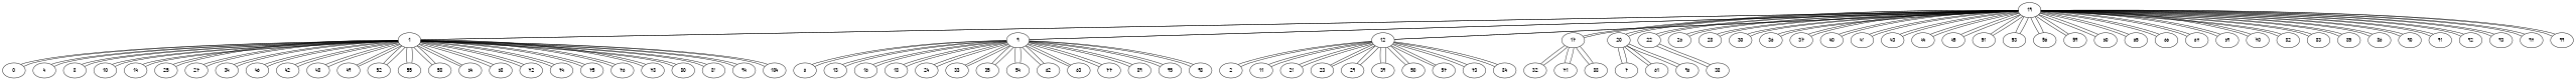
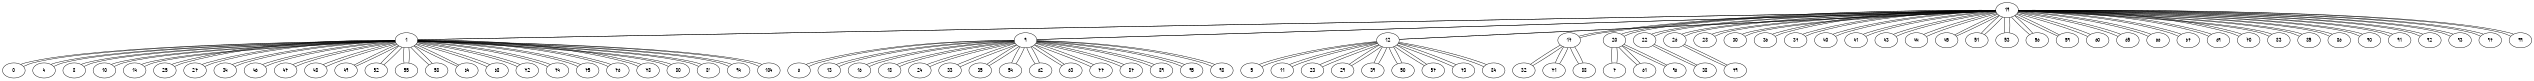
  graph {
    fontname="Patrick Hand"
    node [fontname="Patrick Hand"]
    edge [fontname="Patrick Hand"]
    19
    1
    9
    12
    17
    20
    22
    26
    28
    30
    36
    37
    40
    41
    43
    44
    45
    51
    53
    56
    59
    60
    65
    66
    67
    69
    70
-   82
    83
    85
    86
    90
    91
    92
    93
    97
    99
    n38 [label=0]
    4
    8
    10
    14
    25
    27
    34
    46
-   47 [label=42]
+   47
    48
    49
    52
    55
    58
    64
    68
    72
    74
    75
    76
    78
    80
    81
    94
    n63 [label=104]
    6
    13
    16
    18
    24
    33
    35
    54
    62
    63
    77
+   87
    89
    95
    98
-   5 [label=2]
+   5
    11
-   21
    23
    29
    39
    50
    57
    73
    84
    32
    71
    88
    7
    61
    96
    38
+   79
    19 -- 1
    19 -- 9
    19 -- 12
    19 -- 17
    19 -- 20
    19 -- 22
    19 -- 26
    19 -- 28
    19 -- 30
    19 -- 36
    19 -- 37
    19 -- 40
    19 -- 41
    19 -- 43
    19 -- 44
    19 -- 45
    19 -- 51
    19 -- 53
    19 -- 56
    19 -- 59
    19 -- 60
    19 -- 65
    19 -- 66
    19 -- 67
    19 -- 69
    19 -- 70
-   19 -- 82
    19 -- 83
    19 -- 85
    19 -- 86
    19 -- 90
    19 -- 91
    19 -- 92
    19 -- 93
    19 -- 97
    19 -- 99
    1 -- 19
    1 -- n38
    1 -- 4
    1 -- 8
    1 -- 10
    1 -- 14
    1 -- 25
    1 -- 27
    1 -- 34
    1 -- 46
    1 -- 47
    1 -- 48
    1 -- 49
    1 -- 52
    1 -- 55
    1 -- 58
    1 -- 64
    1 -- 68
    1 -- 72
    1 -- 74
    1 -- 75
    1 -- 76
    1 -- 78
    1 -- 80
    1 -- 81
    1 -- 94
    1 -- n63
    9 -- 19
    9 -- 6
    9 -- 13
    9 -- 16
    9 -- 18
    9 -- 24
    9 -- 33
    9 -- 35
    9 -- 54
    9 -- 62
    9 -- 63
    9 -- 77
+   9 -- 87
    9 -- 89
    9 -- 95
    9 -- 98
    12 -- 19
    12 -- 5
    12 -- 11
-   12 -- 21
    12 -- 23
    12 -- 29
    12 -- 39
    12 -- 50
    12 -- 57
    12 -- 73
    12 -- 84
    17 -- 19
    17 -- 32
    17 -- 71
    17 -- 88
    20 -- 19
    20 -- 7
    20 -- 61
    20 -- 96
    22 -- 19
    22 -- 38
    26 -- 19
+   26 -- 79
    28 -- 19
    30 -- 19
    36 -- 19
    37 -- 19
    40 -- 19
    41 -- 19
    43 -- 19
    44 -- 19
    45 -- 19
    51 -- 19
    53 -- 19
    56 -- 19
    59 -- 19
    60 -- 19
    65 -- 19
    66 -- 19
    67 -- 19
    69 -- 19
    70 -- 19
-   82 -- 19
    83 -- 19
    85 -- 19
    86 -- 19
    90 -- 19
    91 -- 19
    92 -- 19
    93 -- 19
    97 -- 19
    99 -- 19
    n38 -- 1
    4 -- 1
    8 -- 1
    10 -- 1
    14 -- 1
    25 -- 1
    27 -- 1
    34 -- 1
    46 -- 1
    47 -- 1
    48 -- 1
    49 -- 1
    52 -- 1
    55 -- 1
    58 -- 1
    64 -- 1
    68 -- 1
    72 -- 1
    74 -- 1
    75 -- 1
    76 -- 1
    78 -- 1
    80 -- 1
    81 -- 1
    94 -- 1
    n63 -- 1
    6 -- 9
    13 -- 9
    16 -- 9
    18 -- 9
    24 -- 9
    33 -- 9
    35 -- 9
    54 -- 9
    62 -- 9
    63 -- 9
    77 -- 9
+   87 -- 9
    89 -- 9
    95 -- 9
    98 -- 9
    5 -- 12
    11 -- 12
-   21 -- 12
    23 -- 12
    29 -- 12
    39 -- 12
    50 -- 12
    57 -- 12
    73 -- 12
    84 -- 12
    32 -- 17
    71 -- 17
    88 -- 17
    7 -- 20
    61 -- 20
    96 -- 20
    38 -- 22
+   79 -- 26
  }
